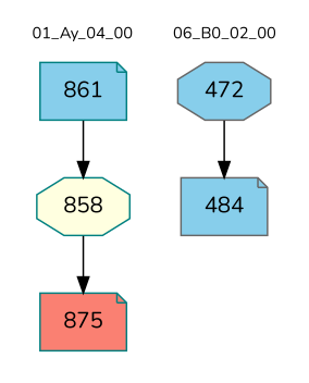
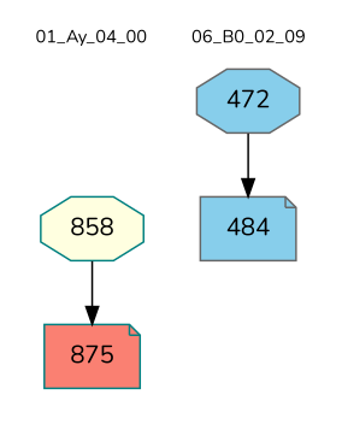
  digraph {
    fontname=Nunito
    node [color=teal fillcolor=skyblue fontname=Nunito shape=note style=filled]
    edge [color=black fontname=Nunito style=solid]
-   n1 [label=861]
    n2 [fillcolor=lightyellow label=858 shape=octagon]
    n3 [fillcolor=salmon label=875]
    n4 [color=gray40 label=472 shape=octagon]
    n5 [color=gray40 label=484]
    subgraph cluster_1 {
      color=white
      fontsize=10
      label="01_Ay_04_00"
-     n1
      n2
      n3
    }
    subgraph cluster_2 {
      color=white
      fontsize=10
-     label="06_B0_02_00"
+     label="06_B0_02_09"
      n4
      n5
    }
-   n1 -> n2
    n2 -> n3
    n4 -> n5
  }
